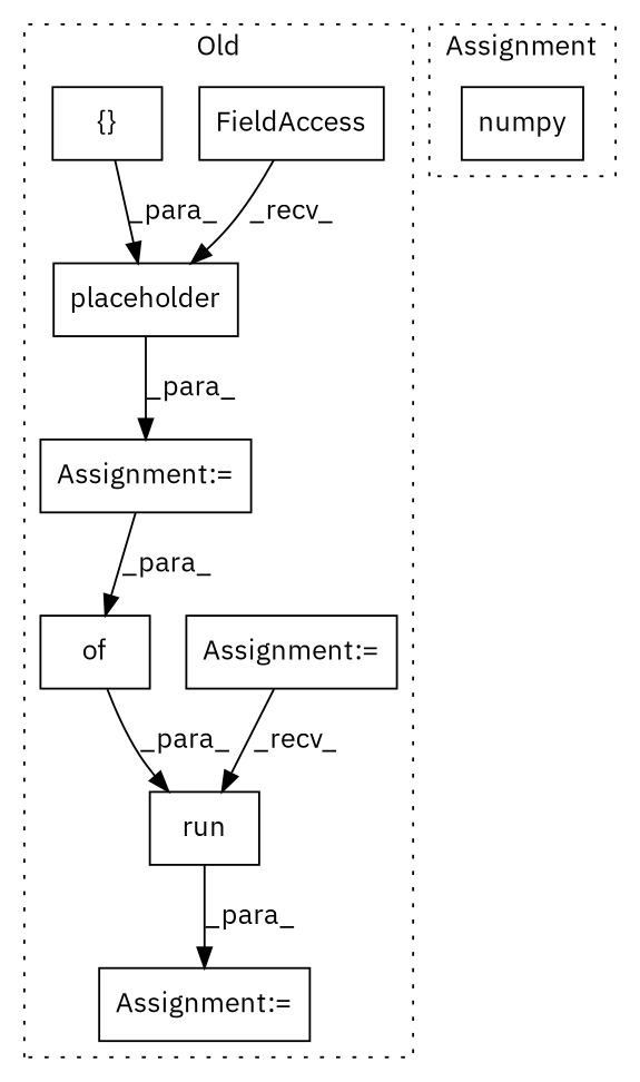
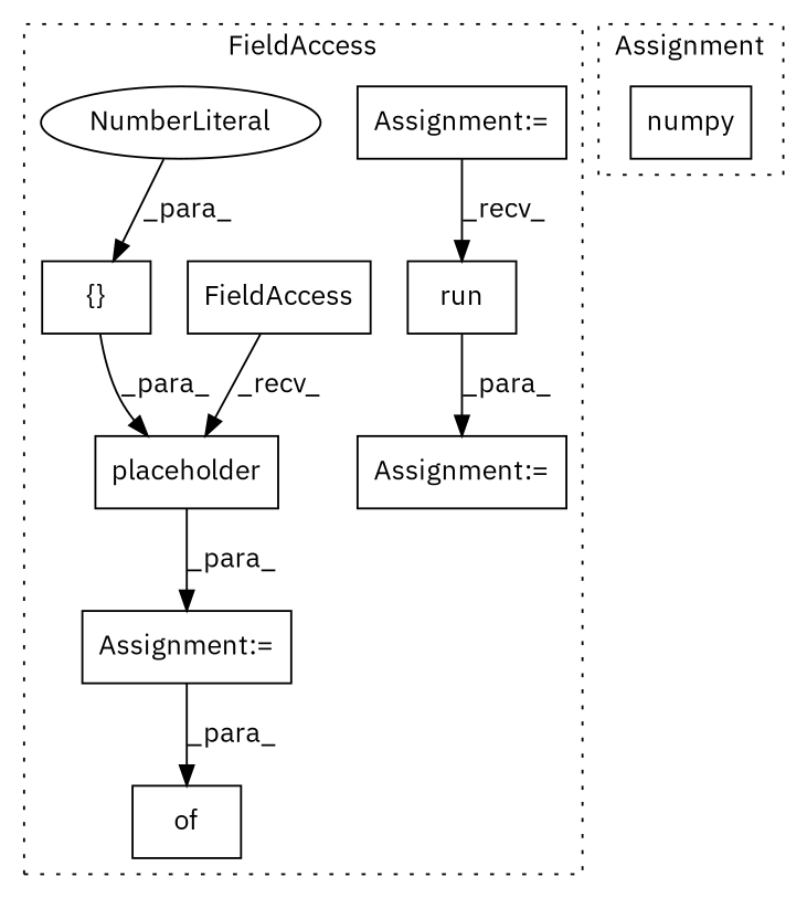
  digraph {
    fontname="IBM Plex Sans"
    node [a=32 fontname="IBM Plex Sans" l=1 shape=box]
    edge [fontname="IBM Plex Sans"]
    n1 [l="12,1" label=placeholder s="517,573"]
    n2 [l="4,1" label=run s="963,998"]
    n3 [l="3,1" label=of s="977,997"]
    n4 [a=7 label="Assignment:=" s=957]
    n5 [a=7 label="Assignment:=" s=635]
    n6 [a=22 l=18 label=FieldAccess s=529]
    n7 [a=4 l="1,1" label="{}" s="557,572"]
+   n8 [a=34 l=3 label=NumberLiteral s=563 shape=ellipse]
    n9 [a=7 label="Assignment:=" s=505]
    n10 [l=7 label=numpy s=798]
    subgraph cluster_1 {
-     label=Old
+     label=FieldAccess
      style=dotted
      n1
      n2
      n3
      n4
      n5
      n6
      n7
+     n8
      n9
    }
    subgraph cluster_2 {
      label=Assignment
      style=dotted
      n10
    }
    n1 -> n9 [label=_para_]
    n2 -> n4 [label=_para_]
-   n3 -> n2 [label=_para_]
    n5 -> n2 [label=_recv_]
    n6 -> n1 [label=_recv_]
    n7 -> n1 [label=_para_]
+   n8 -> n7 [label=_para_]
    n9 -> n3 [label=_para_]
  }
